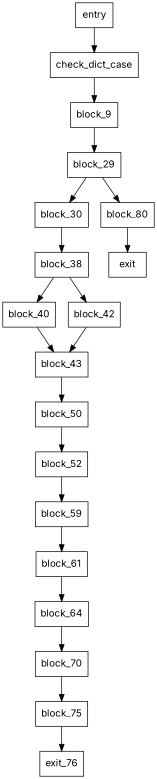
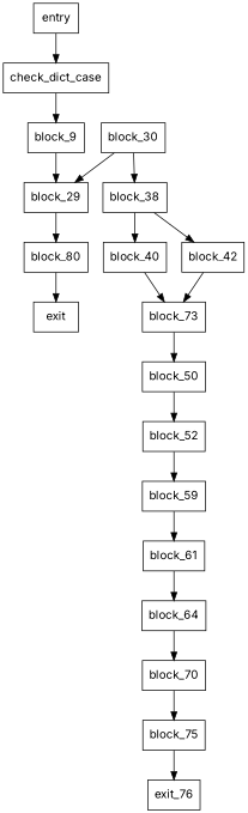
  digraph {
    fontname=Inter
    node [fontname=Inter shape=rectangle]
    edge [fontname=Inter]
    entry
    check_dict_case
    block_9
    n4 [label=block_29]
    n5 [label=block_30]
    block_80
    block_38
    exit
    block_40
    block_42
-   block_43
+   block_43 [label=block_73]
    block_50
    block_52
    block_59
    block_61
    block_64
    block_70
    block_75
    n19 [label=exit_76]
    entry -> check_dict_case
    check_dict_case -> block_9
    block_9 -> n4
-   n4 -> n5
+   n5 -> n4
    n4 -> block_80
    n5 -> block_38
    block_80 -> exit
    block_38 -> block_40
    block_38 -> block_42
    block_40 -> block_43
    block_42 -> block_43
    block_43 -> block_50
    block_50 -> block_52
    block_52 -> block_59
    block_59 -> block_61
    block_61 -> block_64
    block_64 -> block_70
    block_70 -> block_75
    block_75 -> n19
  }
